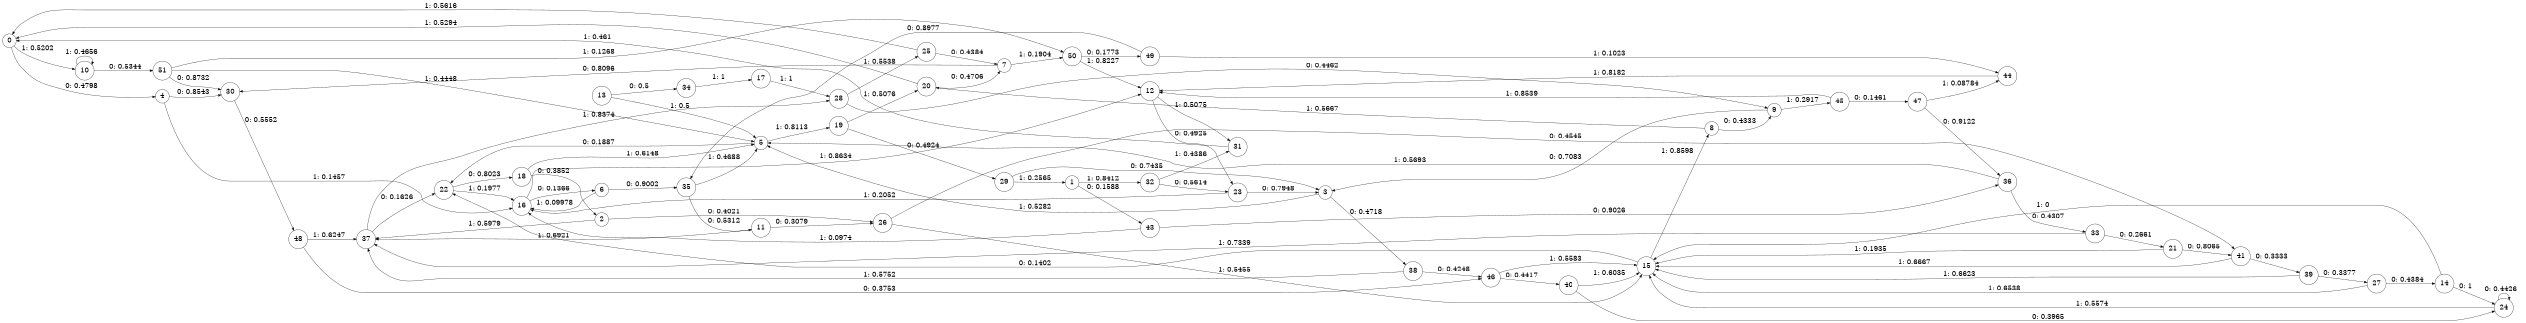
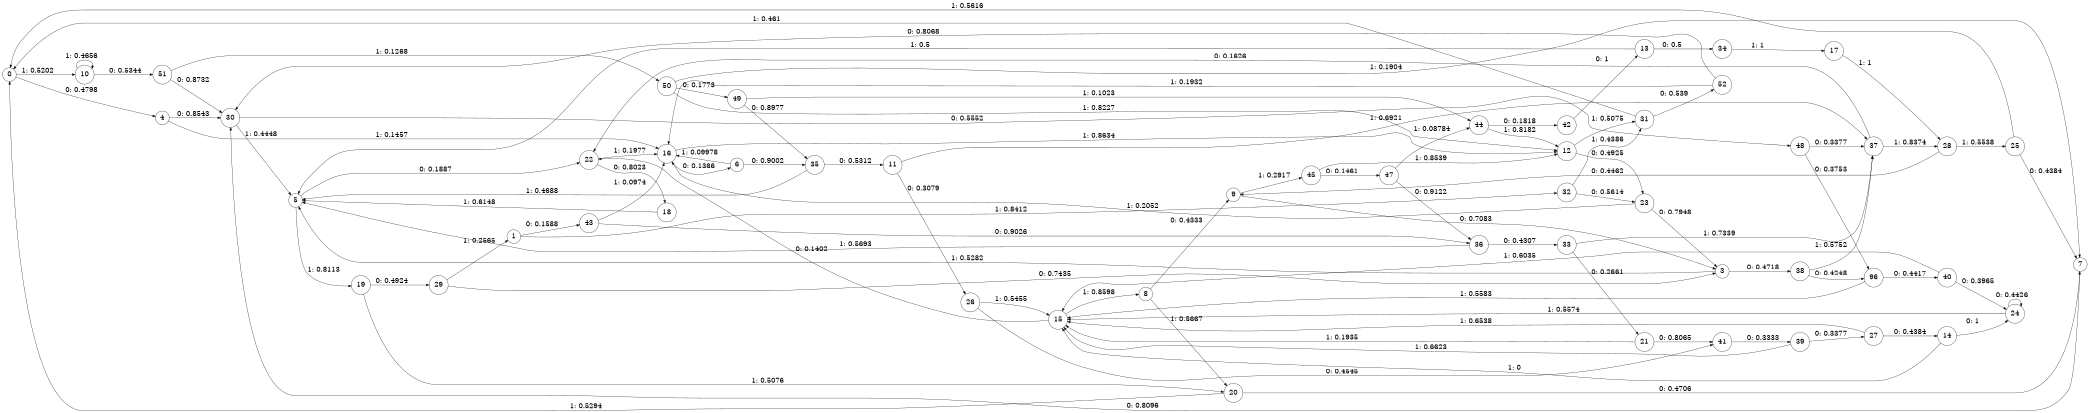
  digraph {
    rankdir=LR
    node [fontsize=24 shape=circle]
    edge [fontsize=24]
    0
    4
    10
    30
    16
    51
    5
    48
    6
    12
    50
    1
    43
    32
    36
    23
    31
    33
    3
-   2
+   52
    26
    37
    15
    41
    22
    28
    8
    39
    18
    9
    25
    38
-   46
+   46 [label=96]
    19
    40
    20
    29
    35
    7
    11
    49
    44
    45
    47
    13
    34
    17
    14
    24
    21
    27
+   42
    0 -> 4 [label="0: 0.4798   "]
    0 -> 10 [label="1: 0.5202   "]
    4 -> 30 [label="0: 0.8543   "]
    4 -> 16 [label="1: 0.1457   "]
    10 -> 10 [label="1: 0.4656   "]
    10 -> 51 [label="0: 0.5344   "]
-   51 -> 5 [label="1: 0.4448   "]
+   30 -> 5 [label="1: 0.4448   "]
    30 -> 48 [label="0: 0.5552   "]
    16 -> 6 [label="0: 0.1366   "]
    16 -> 12 [label="1: 0.8634   "]
    51 -> 30 [label="0: 0.8732   "]
    51 -> 50 [label="1: 0.1268   "]
    5 -> 22 [label="0: 0.1887   "]
    5 -> 19 [label="1: 0.8113   "]
-   48 -> 37 [label="1: 0.6247   "]
+   48 -> 37 [label="0: 0.3377   "]
    48 -> 46 [label="0: 0.3753   "]
    6 -> 16 [label="1: 0.09978  "]
    6 -> 35 [label="0: 0.9002   "]
    12 -> 23 [label="0: 0.4925   "]
    12 -> 31 [label="1: 0.5075   "]
    50 -> 12 [label="1: 0.8227   "]
    50 -> 49 [label="0: 0.1773   "]
    1 -> 43 [label="0: 0.1588   "]
    1 -> 32 [label="1: 0.8412   "]
    43 -> 16 [label="1: 0.0974   "]
    43 -> 36 [label="0: 0.9026   "]
    32 -> 23 [label="0: 0.5614   "]
    32 -> 31 [label="1: 0.4386   "]
    36 -> 5 [label="1: 0.5693   "]
    36 -> 33 [label="0: 0.4307   "]
    23 -> 16 [label="1: 0.2052   "]
    23 -> 3 [label="0: 0.7948   "]
    31 -> 0 [label="1: 0.461    "]
+   31 -> 52 [label="0: 0.539    "]
    33 -> 37 [label="1: 0.7339   "]
    33 -> 21 [label="0: 0.2661   "]
    3 -> 5 [label="1: 0.5282   "]
    3 -> 38 [label="0: 0.4718   "]
-   2 -> 26 [label="0: 0.4021   "]
-   2 -> 37 [label="1: 0.5979   "]
+   52 -> 30 [label="0: 0.8068   "]
+   52 -> 16 [label="1: 0.1932   "]
    26 -> 15 [label="1: 0.5455   "]
    26 -> 41 [label="0: 0.4545   "]
    37 -> 22 [label="0: 0.1626   "]
    37 -> 28 [label="1: 0.8374   "]
    15 -> 22 [label="0: 0.1402   "]
    15 -> 8 [label="1: 0.8598   "]
-   41 -> 15 [label="1: 0.6667   "]
    41 -> 39 [label="0: 0.3333   "]
    22 -> 16 [label="1: 0.1977   "]
    22 -> 18 [label="0: 0.8023   "]
    28 -> 9 [label="0: 0.4462   "]
    28 -> 25 [label="1: 0.5538   "]
    8 -> 9 [label="0: 0.4333   "]
    8 -> 20 [label="1: 0.5667   "]
    39 -> 15 [label="1: 0.6623   "]
    39 -> 27 [label="0: 0.3377   "]
    18 -> 5 [label="1: 0.6148   "]
-   18 -> 2 [label="0: 0.3852   "]
    9 -> 3 [label="0: 0.7083   "]
    9 -> 45 [label="1: 0.2917   "]
    25 -> 0 [label="1: 0.5616   "]
    25 -> 7 [label="0: 0.4384   "]
    38 -> 37 [label="1: 0.5752   "]
    38 -> 46 [label="0: 0.4248   "]
    46 -> 15 [label="1: 0.5583   "]
    46 -> 40 [label="0: 0.4417   "]
    19 -> 20 [label="1: 0.5076   "]
    19 -> 29 [label="0: 0.4924   "]
    40 -> 15 [label="1: 0.6035   "]
    40 -> 24 [label="0: 0.3965   "]
    20 -> 0 [label="1: 0.5294   "]
    20 -> 7 [label="0: 0.4706   "]
    29 -> 1 [label="1: 0.2565   "]
    29 -> 3 [label="0: 0.7435   "]
    35 -> 5 [label="1: 0.4688   "]
    35 -> 11 [label="0: 0.5312   "]
    7 -> 30 [label="0: 0.8096   "]
-   7 -> 50 [label="1: 0.1904   "]
+   50 -> 7 [label="1: 0.1904   "]
    11 -> 26 [label="0: 0.3079   "]
    11 -> 37 [label="1: 0.6921   "]
    49 -> 35 [label="0: 0.8977   "]
    49 -> 44 [label="1: 0.1023   "]
    44 -> 12 [label="1: 0.8182   "]
+   44 -> 42 [label="0: 0.1818   "]
    45 -> 12 [label="1: 0.8539   "]
    45 -> 47 [label="0: 0.1461   "]
    47 -> 36 [label="0: 0.9122   "]
    47 -> 44 [label="1: 0.08784  "]
    13 -> 5 [label="1: 0.5      "]
    13 -> 34 [label="0: 0.5      "]
    34 -> 17 [label="1: 1        "]
    17 -> 28 [label="1: 1        "]
    14 -> 15 [label="1: 0        "]
    14 -> 24 [label="0: 1        "]
    24 -> 15 [label="1: 0.5574   "]
    24 -> 24 [label="0: 0.4426   "]
    21 -> 15 [label="1: 0.1935   "]
    21 -> 41 [label="0: 0.8065   "]
    27 -> 15 [label="1: 0.6538   "]
    27 -> 14 [label="0: 0.4384   "]
+   42 -> 13 [label="0: 1        "]
  }
